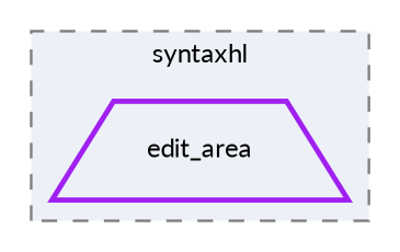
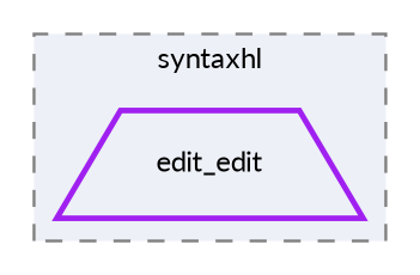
  digraph {
    compound=true
    fontname=Lato
-   n1 [color=purple fillcolor="#edf0f7" fontname=Lato fontsize=10 height=0.2 label=edit_area shape=trapezium style="filled,bold" width=0.4]
+   n1 [color=purple fillcolor="#edf0f7" fontname=Lato fontsize=10 height=0.2 label=edit_edit shape=trapezium style="filled,bold" width=0.4]
    subgraph cluster_1 {
      bgcolor="#edf0f7"
      fontsize=10
      label=syntaxhl
      pencolor=grey50
      style="filled,dashed"
      n1
    }
  }
